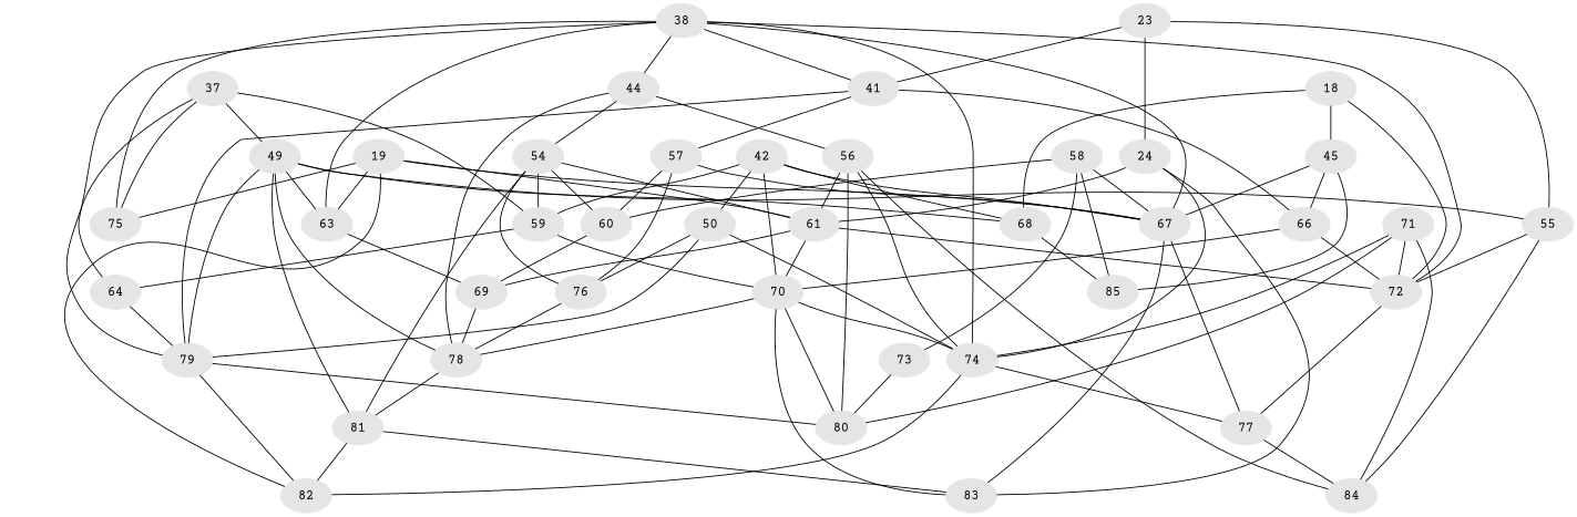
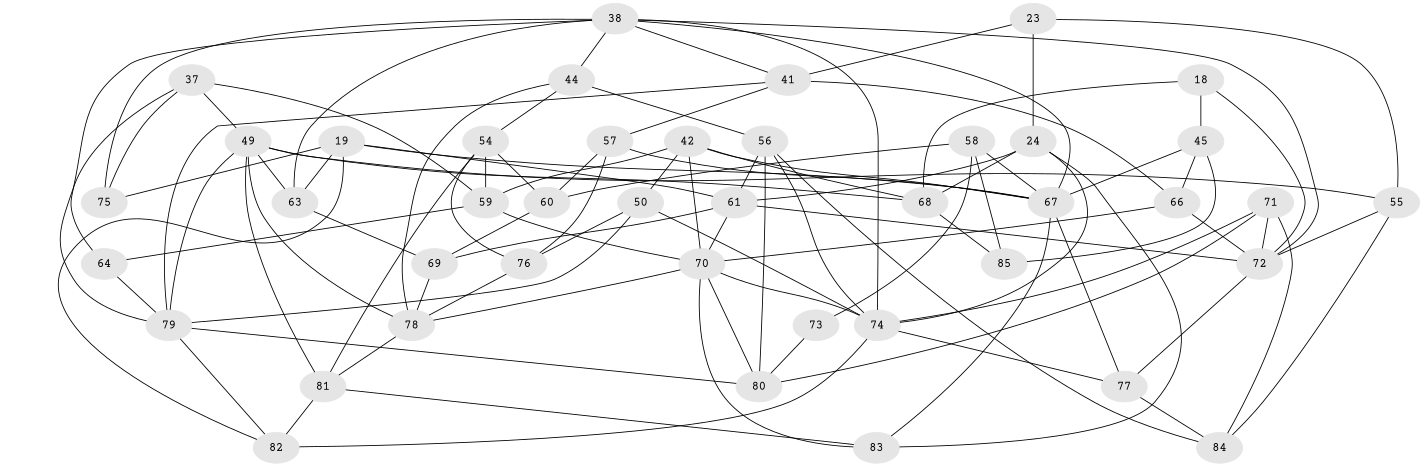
  graph {
    fontname="Courier Prime"
    node [color=gray90 fontname="Courier Prime" style=filled]
    edge [fontname="Courier Prime"]
    45 [super="+7"]
    67 [super="+65"]
    66
    85
    18
    68 [super="+62"]
    72 [super="+14+47"]
    77 [super="+26"]
    19 [super="+15"]
    61 [super="+48"]
    63 [super="+52"]
    75
    82
    70 [super="+20+31+30"]
    69 [super="+32"]
    83 [super="+53"]
    23 [super="+8"]
    24 [super="+6"]
    41 [super="+36"]
    55
    74 [super="+29"]
    79 [super="+34"]
    57
    84
    59 [super="+2+51"]
    64 [super="+10"]
    49 [super="+43"]
    78 [super="+28"]
    81 [super="+35"]
    37
    80 [super="+9"]
    38 [super="+3+16"]
    44
    54 [super="+22+40"]
    56 [super="+46"]
    76
    60
    42
    50
    58
    73
    71
    45 -- 67
    45 -- 66
    45 -- 85 [weight=2]
    67 -- 77 [weight=2]
    67 -- 83 [weight=2]
    66 -- 72
    66 -- 70
    18 -- 45 [weight=2]
    18 -- 68
    18 -- 72
    68 -- 85
    72 -- 77 [weight=2]
    77 -- 84
    19 -- 67
    19 -- 61
    19 -- 63
    19 -- 75 [weight=2]
    19 -- 82
    61 -- 72
    61 -- 70
    61 -- 69
    63 -- 69 [weight=2]
    70 -- 83 [weight=2]
    70 -- 74
    70 -- 78
    70 -- 80
    69 -- 78 [weight=2]
    23 -- 24 [weight=2]
    23 -- 41 [weight=2]
    23 -- 55
+   24 -- 68
    24 -- 61
    24 -- 83
    24 -- 74
    41 -- 66
    41 -- 79
    41 -- 57
    55 -- 72
    55 -- 84
    74 -- 77
    74 -- 82
    79 -- 82
    79 -- 80 [weight=2]
    57 -- 67
    57 -- 76
    57 -- 60
    59 -- 70 [weight=2]
    59 -- 64 [weight=2]
    64 -- 79
    49 -- 68 [weight=2]
    49 -- 63 [weight=2]
    49 -- 55
    49 -- 79
    49 -- 78
    49 -- 81 [weight=2]
    78 -- 81 [weight=2]
    81 -- 82
    81 -- 83
    37 -- 75
    37 -- 79
    37 -- 59
    37 -- 49
    38 -- 67
    38 -- 72
    38 -- 63
    38 -- 75
    38 -- 41
    38 -- 74
    38 -- 64
    38 -- 44
    44 -- 78
    44 -- 54
    44 -- 56
-   54 -- 61
    54 -- 59 [weight=2]
    54 -- 81 [weight=2]
    54 -- 76
    54 -- 60
    56 -- 61 [weight=2]
    56 -- 74
    56 -- 84
    56 -- 80
    76 -- 78
    60 -- 69
    42 -- 67
    42 -- 68
    42 -- 70
    42 -- 59
    42 -- 50
    50 -- 74
    50 -- 79
    50 -- 76
    58 -- 67
    58 -- 85
    58 -- 60
    58 -- 73
    73 -- 80
    71 -- 72
    71 -- 74
    71 -- 84
    71 -- 80
  }
